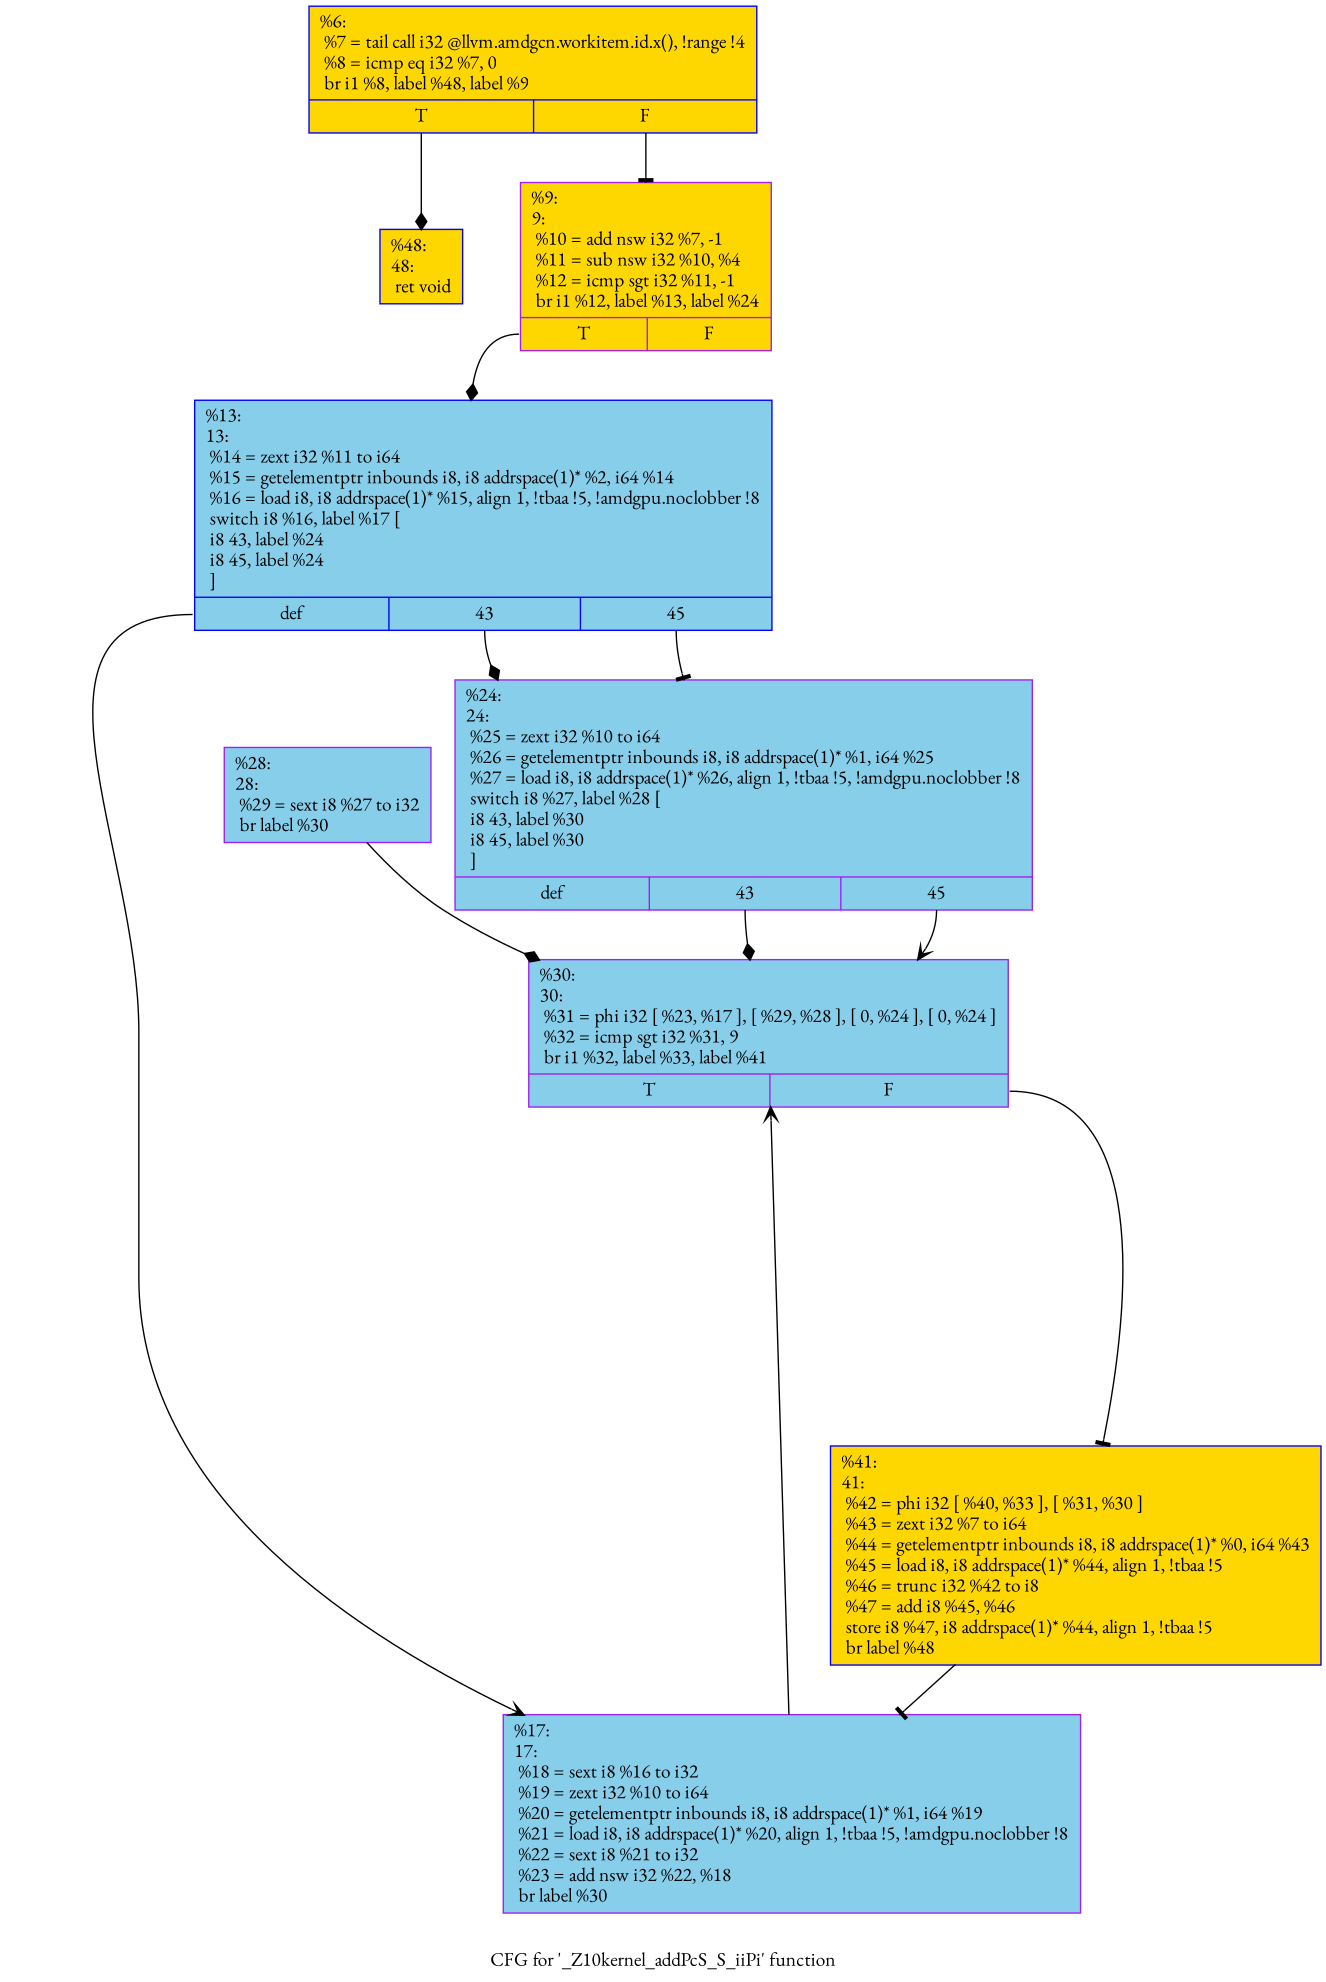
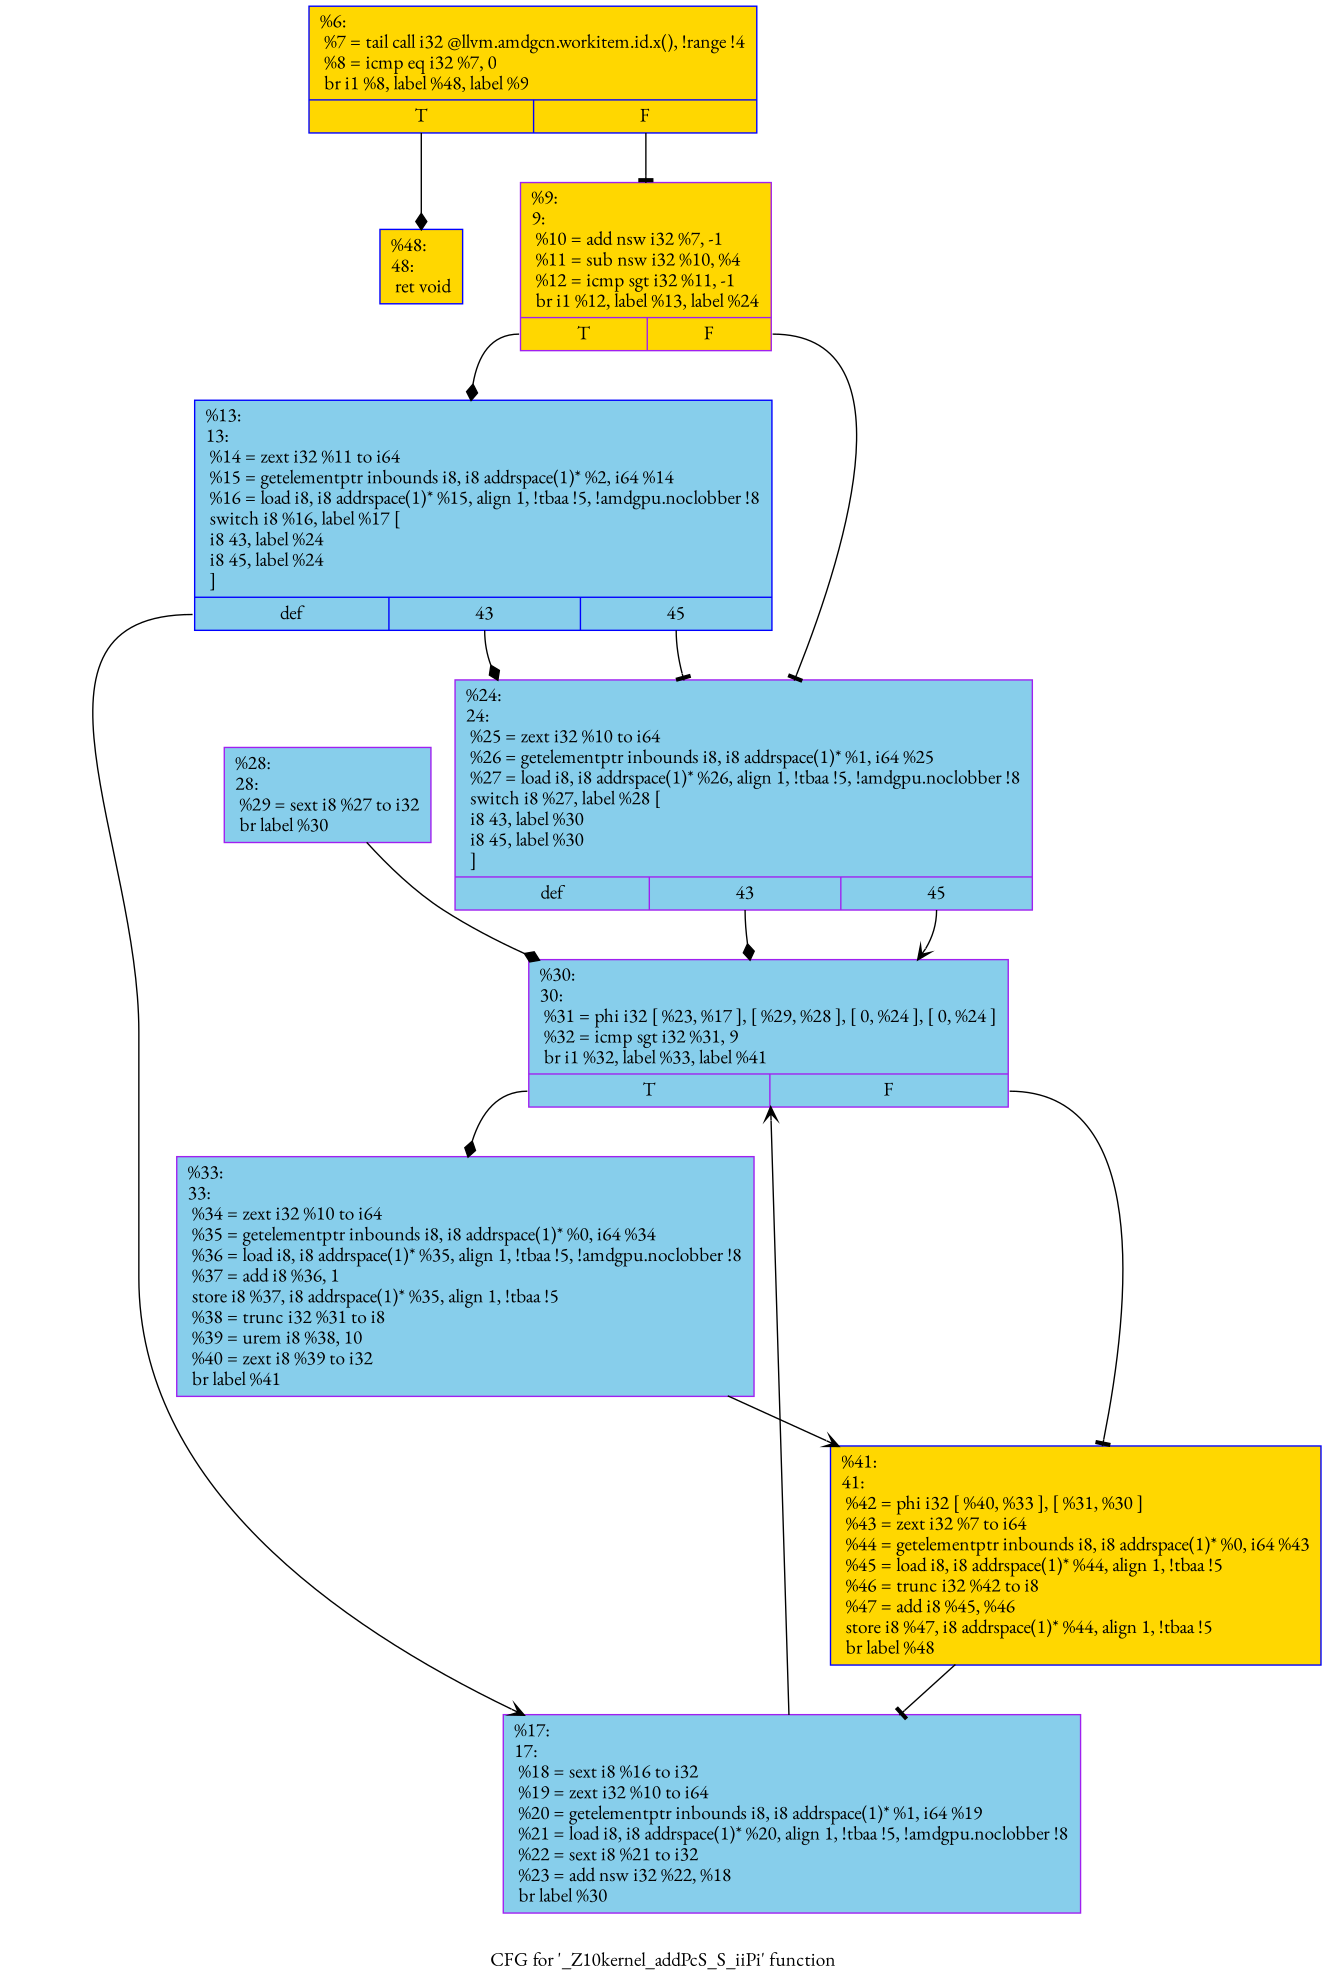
  digraph {
    fontname="EB Garamond"
    label="CFG for '_Z10kernel_addPcS_S_iiPi' function"
    node [color=purple fillcolor=skyblue fontname="EB Garamond" shape=record style=filled]
    edge [arrowhead=diamond fontname="EB Garamond" tailport=s0]
    n1 [color=blue fillcolor=gold label="{%6:\l  %7 = tail call i32 @llvm.amdgcn.workitem.id.x(), !range !4\l  %8 = icmp eq i32 %7, 0\l  br i1 %8, label %48, label %9\l|{<s0>T|<s1>F}}"]
    n2 [color=blue fillcolor=gold label="{%48:\l48:                                               \l  ret void\l}"]
    n3 [fillcolor=gold label="{%9:\l9:                                                \l  %10 = add nsw i32 %7, -1\l  %11 = sub nsw i32 %10, %4\l  %12 = icmp sgt i32 %11, -1\l  br i1 %12, label %13, label %24\l|{<s0>T|<s1>F}}"]
    n4 [color=blue label="{%13:\l13:                                               \l  %14 = zext i32 %11 to i64\l  %15 = getelementptr inbounds i8, i8 addrspace(1)* %2, i64 %14\l  %16 = load i8, i8 addrspace(1)* %15, align 1, !tbaa !5, !amdgpu.noclobber !8\l  switch i8 %16, label %17 [\l    i8 43, label %24\l    i8 45, label %24\l  ]\l|{<s0>def|<s1>43|<s2>45}}"]
    n5 [label="{%24:\l24:                                               \l  %25 = zext i32 %10 to i64\l  %26 = getelementptr inbounds i8, i8 addrspace(1)* %1, i64 %25\l  %27 = load i8, i8 addrspace(1)* %26, align 1, !tbaa !5, !amdgpu.noclobber !8\l  switch i8 %27, label %28 [\l    i8 43, label %30\l    i8 45, label %30\l  ]\l|{<s0>def|<s1>43|<s2>45}}"]
    n6 [label="{%17:\l17:                                               \l  %18 = sext i8 %16 to i32\l  %19 = zext i32 %10 to i64\l  %20 = getelementptr inbounds i8, i8 addrspace(1)* %1, i64 %19\l  %21 = load i8, i8 addrspace(1)* %20, align 1, !tbaa !5, !amdgpu.noclobber !8\l  %22 = sext i8 %21 to i32\l  %23 = add nsw i32 %22, %18\l  br label %30\l}"]
    n7 [label="{%30:\l30:                                               \l  %31 = phi i32 [ %23, %17 ], [ %29, %28 ], [ 0, %24 ], [ 0, %24 ]\l  %32 = icmp sgt i32 %31, 9\l  br i1 %32, label %33, label %41\l|{<s0>T|<s1>F}}"]
+   n8 [label="{%33:\l33:                                               \l  %34 = zext i32 %10 to i64\l  %35 = getelementptr inbounds i8, i8 addrspace(1)* %0, i64 %34\l  %36 = load i8, i8 addrspace(1)* %35, align 1, !tbaa !5, !amdgpu.noclobber !8\l  %37 = add i8 %36, 1\l  store i8 %37, i8 addrspace(1)* %35, align 1, !tbaa !5\l  %38 = trunc i32 %31 to i8\l  %39 = urem i8 %38, 10\l  %40 = zext i8 %39 to i32\l  br label %41\l}"]
    n9 [color=blue fillcolor=gold label="{%41:\l41:                                               \l  %42 = phi i32 [ %40, %33 ], [ %31, %30 ]\l  %43 = zext i32 %7 to i64\l  %44 = getelementptr inbounds i8, i8 addrspace(1)* %0, i64 %43\l  %45 = load i8, i8 addrspace(1)* %44, align 1, !tbaa !5\l  %46 = trunc i32 %42 to i8\l  %47 = add i8 %45, %46\l  store i8 %47, i8 addrspace(1)* %44, align 1, !tbaa !5\l  br label %48\l}"]
    n10 [label="{%28:\l28:                                               \l  %29 = sext i8 %27 to i32\l  br label %30\l}"]
    n1 -> n2
    n1 -> n3 [arrowhead=tee tailport=s1]
    n3 -> n4
+   n3 -> n5 [arrowhead=tee tailport=s1]
    n4 -> n5 [tailport=s1]
    n4 -> n5 [arrowhead=tee tailport=s2]
    n4 -> n6 [arrowhead=vee]
    n5 -> n7 [tailport=s1]
    n5 -> n7 [arrowhead=vee tailport=s2]
    n6 -> n7 [arrowhead=vee]
+   n7 -> n8
    n7 -> n9 [arrowhead=tee tailport=s1]
+   n8 -> n9 [arrowhead=vee]
    n9 -> n6 [arrowhead=tee]
    n10 -> n7
  }
